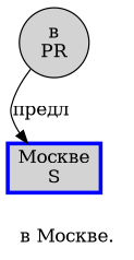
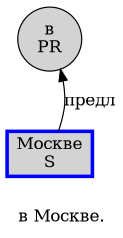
  digraph {
    label="в Москве."
    node [fillcolor=lightgray style=filled]
    n1 [label="в\nPR" penwidth=1 shape=ellipse]
    n2 [color=blue label="Москве\nS" penwidth=3 shape=box]
-   n1 -> n2 [label="предл"]
+   n2 -> n1 [label="предл"]
  }
